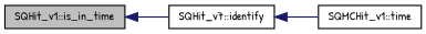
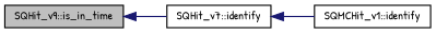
  digraph {
    fontname="Patrick Hand"
    rankdir=LR
    node [color=black fontname="Patrick Hand" fontsize=10 shape=record]
    edge [color=midnightblue dir=back fontname="Patrick Hand" fontsize=10 labelfontname=FreeSans labelfontsize=10 style=solid]
-   n1 [fillcolor=grey75 fontcolor=black height=0.2 label="SQHit_v1::is_in_time" style=filled width=0.4]
+   n1 [fillcolor=grey75 fontcolor=black height=0.2 label="SQHit_v9::is_in_time" style=filled width=0.4]
    n2 [height=0.2 label="SQHit_v7::identify" width=0.4]
-   n3 [height=0.2 label="SQMCHit_v1::time" width=0.4]
+   n3 [height=0.2 label="SQMCHit_v1::identify" width=0.4]
    n1 -> n2
    n2 -> n3
  }
